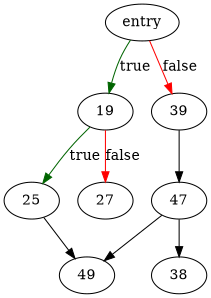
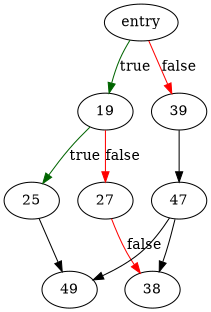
  digraph {
    n1 [label=entry]
    19
    39
    25
    27
    47
    49
    38
    n1 -> 19 [color=darkgreen label=true]
    n1 -> 39 [color=red label=false]
    19 -> 25 [color=darkgreen label=true]
    19 -> 27 [color=red label=false]
    39 -> 47
    25 -> 49
+   27 -> 38 [color=red label=false]
    47 -> 49
    47 -> 38
  }
